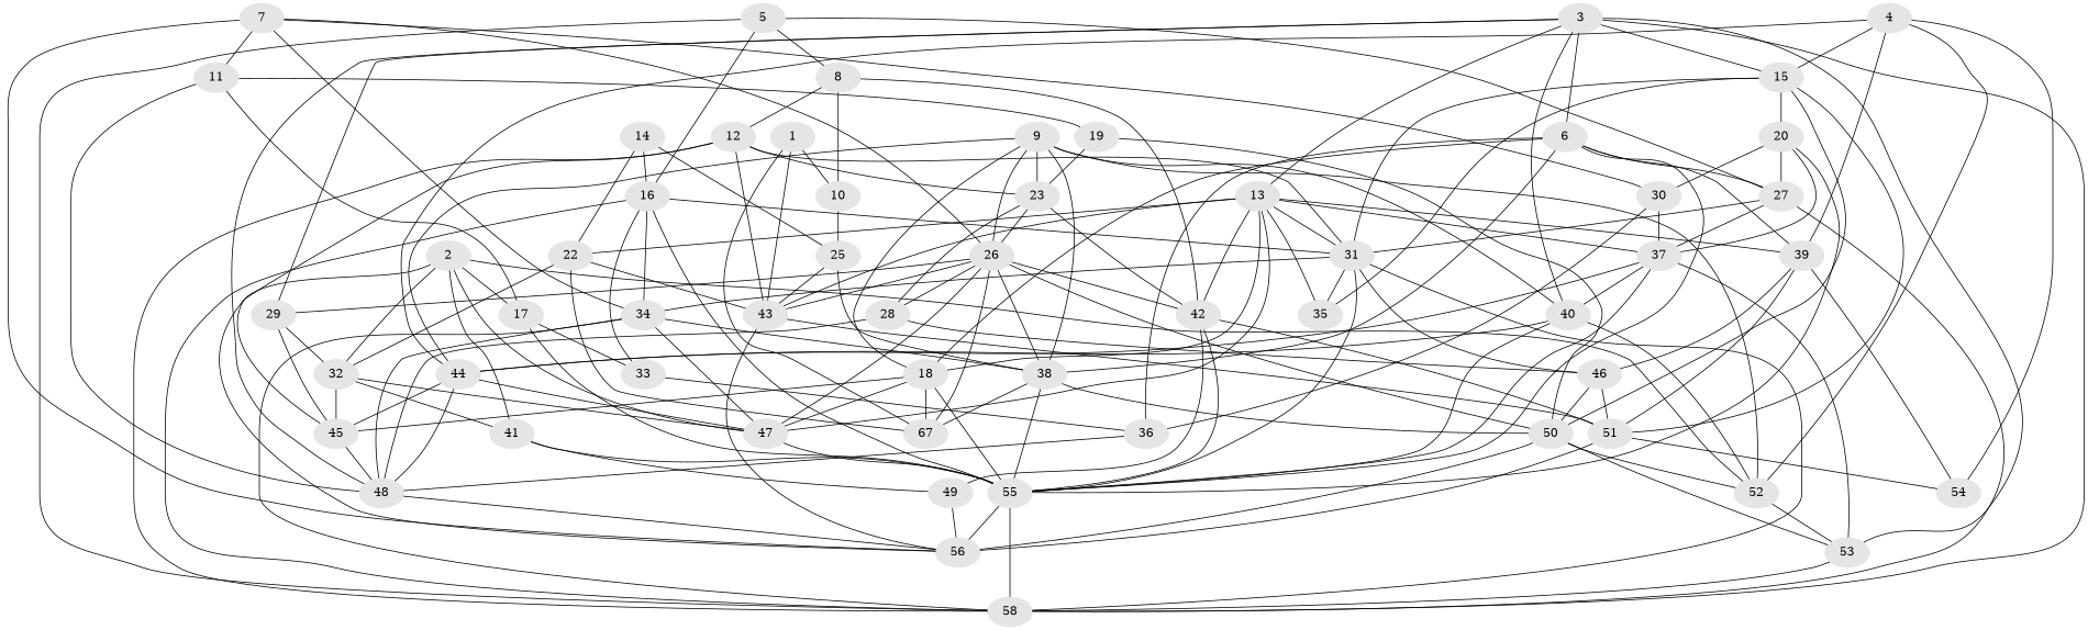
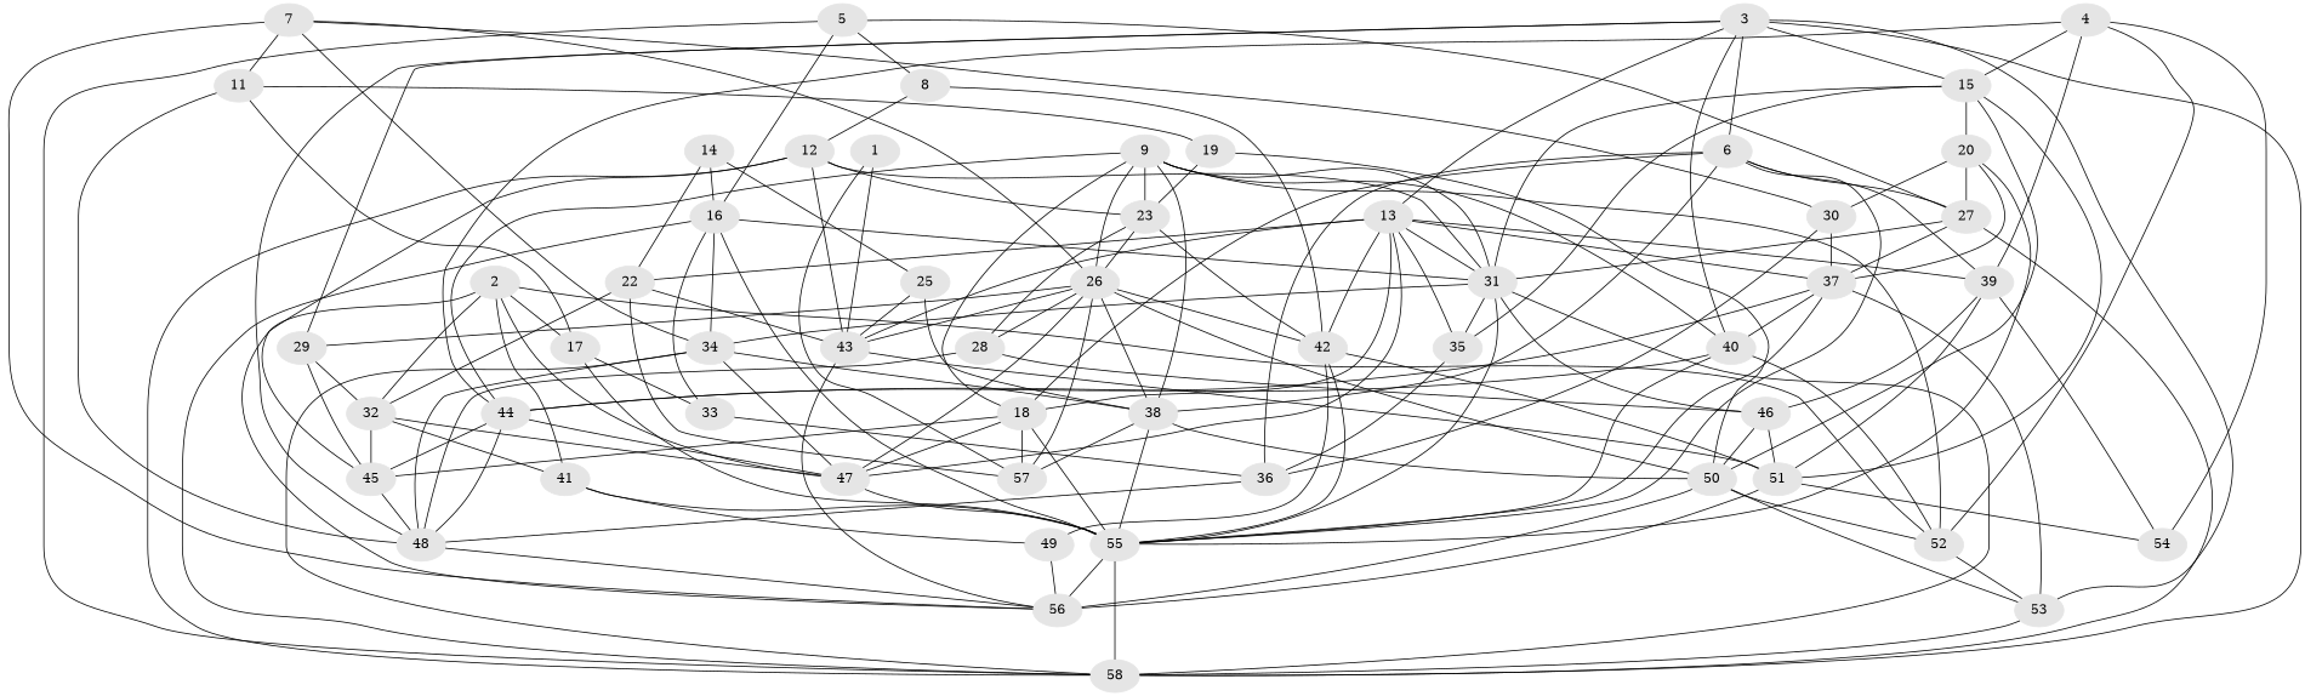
  graph {
    node [color=gray90 style=filled]
    edge [weight=1.0]
    1
-   10
    43
-   57 [label=67]
+   57
    25
    56
    51
    2
    17
    32
    41
    47
    52
    55
    33
    45
    49
    53
    3
    6
    13
    15
    29
    40
    48
    58
    39
    27
    18
    36
    38
    42
    31
    22
    35
    37
    20
    50
    44
    4
    54
    46
    5
    8
    16
    12
    34
    7
    11
    26
    30
    19
    28
    23
    9
    14
-   1 -- 10
    1 -- 43
    1 -- 57
-   10 -- 25 [weight=2.0]
    43 -- 56
    43 -- 51
    25 -- 43
    25 -- 38
    51 -- 56
    51 -- 54
    2 -- 56
    2 -- 17
    2 -- 32
    2 -- 41
    2 -- 47
    2 -- 52
    17 -- 55
    17 -- 33
    32 -- 41
    32 -- 47 [weight=2.0]
    32 -- 45
    41 -- 55
    41 -- 49
    47 -- 55 [weight=2.0]
    52 -- 53
    55 -- 56 [weight=2.0]
    55 -- 58
    33 -- 36
    45 -- 48 [weight=2.0]
    49 -- 56
    53 -- 58
    3 -- 53
    3 -- 6
    3 -- 13
    3 -- 15
    3 -- 29
    3 -- 40
    3 -- 48
    3 -- 58
    6 -- 55
    6 -- 39
    6 -- 27
    6 -- 18
    6 -- 36 [weight=2.0]
    6 -- 38
    13 -- 43
    13 -- 47
    13 -- 39
    13 -- 18
    13 -- 42
    13 -- 31
    13 -- 22
    13 -- 35
    13 -- 37
    15 -- 51
    15 -- 31
    15 -- 35
    15 -- 20
    15 -- 50
    29 -- 32
    29 -- 45 [weight=2.0]
    40 -- 52
    40 -- 55
    40 -- 44
    48 -- 56
    39 -- 51
    39 -- 54
    39 -- 46
    27 -- 58
    27 -- 31
    27 -- 37
    18 -- 57
    18 -- 47
    18 -- 55
    18 -- 45
    36 -- 48
    38 -- 57
    38 -- 55
    38 -- 50
    42 -- 51
    42 -- 55
    42 -- 49
    31 -- 55
    31 -- 58
    31 -- 35
    31 -- 46
    31 -- 34
    22 -- 43
    22 -- 57
    22 -- 32
+   35 -- 36
    37 -- 55
    37 -- 53
    37 -- 40 [weight=2.0]
    37 -- 44
    20 -- 55
    20 -- 27
    20 -- 37
    20 -- 30
    50 -- 56 [weight=2.0]
    50 -- 52
    50 -- 53
    44 -- 47
    44 -- 45
    44 -- 48
    4 -- 52 [weight=2.0]
    4 -- 15
    4 -- 39 [weight=2.0]
    4 -- 44 [weight=2.0]
    4 -- 54
    46 -- 51
    46 -- 50
    5 -- 58
    5 -- 27
    5 -- 8
    5 -- 16
-   8 -- 10 [weight=2.0]
    8 -- 42
    8 -- 12
    16 -- 55
    16 -- 33
    16 -- 58
    16 -- 31
    16 -- 34
    12 -- 43
    12 -- 45
    12 -- 58
    12 -- 31
    12 -- 23
    34 -- 47
    34 -- 48
    34 -- 58
    34 -- 38
    7 -- 56
    7 -- 34
    7 -- 11
    7 -- 26
    7 -- 30
    11 -- 17
    11 -- 48
    11 -- 19
    26 -- 43
    26 -- 57
    26 -- 47
    26 -- 29
    26 -- 38
    26 -- 42
    26 -- 50
    26 -- 28 [weight=2.0]
    30 -- 36
    30 -- 37
    19 -- 50 [weight=3.0]
    19 -- 23
    28 -- 48
    28 -- 46
    23 -- 42
    23 -- 26
    23 -- 28
    9 -- 52
    9 -- 40
    9 -- 18
    9 -- 38 [weight=2.0]
+   9 -- 31
    9 -- 44
    9 -- 26
    9 -- 23
    14 -- 25
    14 -- 22
    14 -- 16
  }
